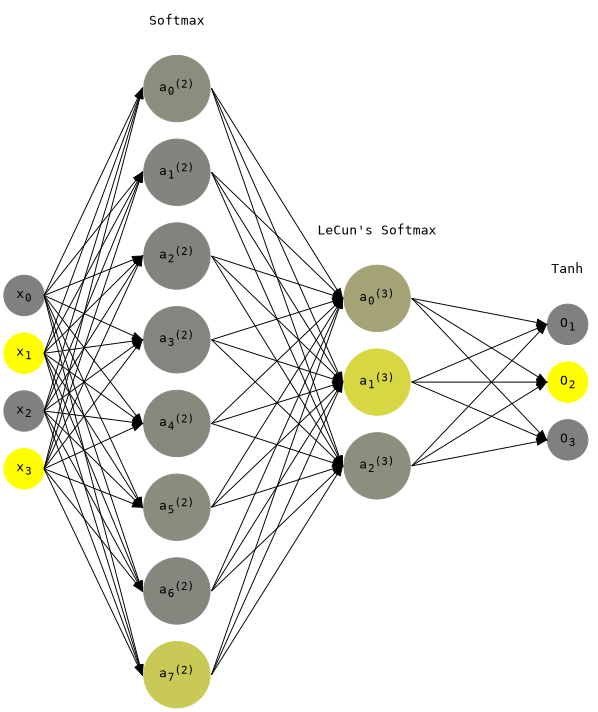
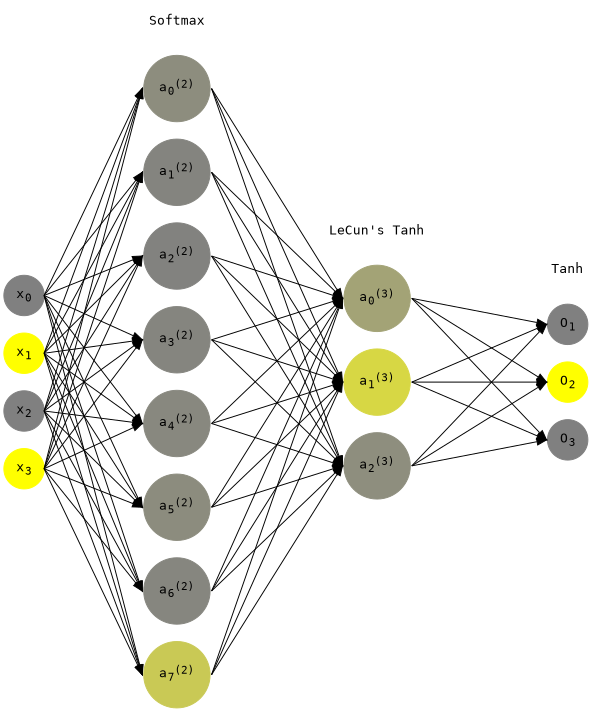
  digraph {
    rankdir=LR
    ranksep=1.4
    splines=false
    fontname="DejaVu Sans Mono"
    node [color="0.1667, 0.0, 0.5" fillcolor="0.1667, 0.0, 0.5" shape=circle style=filled fontname="DejaVu Sans Mono"]
    edge [headport=w style=solid tailport=e fontname="DejaVu Sans Mono"]
    n1 [label=<x<sub>0</sub>>]
    n2 [color="0.1667, 1.0, 1.0" fillcolor="0.1667, 1.0, 1.0" label=<x<sub>1</sub>>]
    n3 [label=<x<sub>2</sub>>]
    n4 [color="0.1667, 1.0, 1.0" fillcolor="0.1667, 1.0, 1.0" label=<x<sub>3</sub>>]
    n5 [color="0.1667, 0.105651, 0.552826" fillcolor="0.1667, 0.105651, 0.552826" label=<a<sub>0</sub><sup>(2)</sup>>]
    n6 [color="0.1667, 0.037476, 0.518738" fillcolor="0.1667, 0.037476, 0.518738" label=<a<sub>1</sub><sup>(2)</sup>>]
    n7 [color="0.1667, 0.018458, 0.509229" fillcolor="0.1667, 0.018458, 0.509229" label=<a<sub>2</sub><sup>(2)</sup>>]
    n8 [color="0.1667, 0.045163, 0.522581" fillcolor="0.1667, 0.045163, 0.522581" label=<a<sub>3</sub><sup>(2)</sup>>]
    n9 [color="0.1667, 0.065837, 0.532918" fillcolor="0.1667, 0.065837, 0.532918" label=<a<sub>4</sub><sup>(2)</sup>>]
    n10 [color="0.1667, 0.101119, 0.550560" fillcolor="0.1667, 0.101119, 0.550560" label=<a<sub>5</sub><sup>(2)</sup>>]
    n11 [color="0.1667, 0.051754, 0.525877" fillcolor="0.1667, 0.051754, 0.525877" label=<a<sub>6</sub><sup>(2)</sup>>]
    n12 [color="0.1667, 0.574541, 0.787270" fillcolor="0.1667, 0.574541, 0.787270" label=<a<sub>7</sub><sup>(2)</sup>>]
    n13 [color="0.1667, 0.275795, 0.637897" fillcolor="0.1667, 0.275795, 0.637897" label=<a<sub>0</sub><sup>(3)</sup>>]
    n14 [color="0.1667, 0.683661, 0.841831" fillcolor="0.1667, 0.683661, 0.841831" label=<a<sub>1</sub><sup>(3)</sup>>]
    n15 [color="0.1667, 0.111963, 0.555982" fillcolor="0.1667, 0.111963, 0.555982" label=<a<sub>2</sub><sup>(3)</sup>>]
    n16 [label=<O<sub>1</sub>>]
    n17 [color="0.1667, 1.0, 1.0" fillcolor="0.1667, 1.0, 1.0" label=<O<sub>2</sub>>]
    n18 [label=<O<sub>3</sub>>]
    n19 [label=Softmax shape=plaintext color="" fillcolor="" style=""]
-   n20 [label="LeCun's Softmax" shape=plaintext color="" fillcolor="" style=""]
+   n20 [label="LeCun's Tanh" shape=plaintext color="" fillcolor="" style=""]
    n21 [label=Tanh shape=plaintext color="" fillcolor="" style=""]
    subgraph sub_1 {
      n1
    }
    subgraph sub_2 {
      n2
    }
    subgraph sub_3 {
      n3
    }
    subgraph sub_4 {
      n4
    }
    subgraph sub_5 {
      n5
    }
    subgraph sub_6 {
      n6
    }
    subgraph sub_7 {
      n7
    }
    subgraph sub_8 {
      n8
    }
    subgraph sub_9 {
      n9
    }
    subgraph sub_10 {
      n10
    }
    subgraph sub_11 {
      n11
    }
    subgraph sub_12 {
      n12
    }
    subgraph sub_13 {
      n13
    }
    subgraph sub_14 {
      n14
    }
    subgraph sub_15 {
      n15
    }
    subgraph sub_16 {
      n16
    }
    subgraph sub_17 {
      n17
    }
    subgraph sub_18 {
      n18
    }
    subgraph sub_19 {
      rank=same
      n1
      n2
      n3
      n4
    }
    subgraph sub_20 {
      rank=same
      n5
      n6
      n7
      n8
      n9
      n10
      n11
      n12
    }
    subgraph sub_21 {
      rank=same
      n13
      n14
      n15
    }
    subgraph sub_22 {
      rank=same
      n16
      n17
      n18
    }
    subgraph sub_23 {
      rank=same
      n5
      n19
    }
    subgraph sub_24 {
      rank=same
      n13
      n20
    }
    subgraph sub_25 {
      rank=same
      n16
      n21
    }
    n1 -> n2 [style=invis]
    n1 -> n5
    n1 -> n6
    n1 -> n7
    n1 -> n8
    n1 -> n9
    n1 -> n10
    n1 -> n11
    n1 -> n12
    n2 -> n3 [style=invis]
    n2 -> n5
    n2 -> n6
    n2 -> n7
    n2 -> n8
    n2 -> n9
    n2 -> n10
    n2 -> n11
    n2 -> n12
    n3 -> n4 [style=invis]
    n3 -> n5
    n3 -> n6
    n3 -> n7
    n3 -> n8
    n3 -> n9
    n3 -> n10
    n3 -> n11
    n3 -> n12
    n4 -> n5
    n4 -> n6
    n4 -> n7
    n4 -> n8
    n4 -> n9
    n4 -> n10
    n4 -> n11
    n4 -> n12
    n5 -> n6 [style=invis]
    n5 -> n13
    n5 -> n14
    n5 -> n15
    n6 -> n7 [style=invis]
    n6 -> n13
    n6 -> n14
    n6 -> n15
    n7 -> n8 [style=invis]
    n7 -> n13
    n7 -> n14
    n7 -> n15
    n8 -> n9 [style=invis]
    n8 -> n13
    n8 -> n14
    n8 -> n15
    n9 -> n10 [style=invis]
    n9 -> n13
    n9 -> n14
    n9 -> n15
    n10 -> n11 [style=invis]
    n10 -> n13
    n10 -> n14
    n10 -> n15
    n11 -> n12 [style=invis]
    n11 -> n13
    n11 -> n14
    n11 -> n15
    n12 -> n13
    n12 -> n14
    n12 -> n15
    n13 -> n14 [style=invis]
    n13 -> n16
    n13 -> n17
    n13 -> n18
    n14 -> n15 [style=invis]
    n14 -> n16
    n14 -> n17
    n14 -> n18
    n15 -> n16
    n15 -> n17
    n15 -> n18
    n16 -> n17 [style=invis]
    n17 -> n18 [style=invis]
    n19 -> n5 [style=invis]
    n20 -> n13 [style=invis]
    n21 -> n16 [style=invis]
  }
